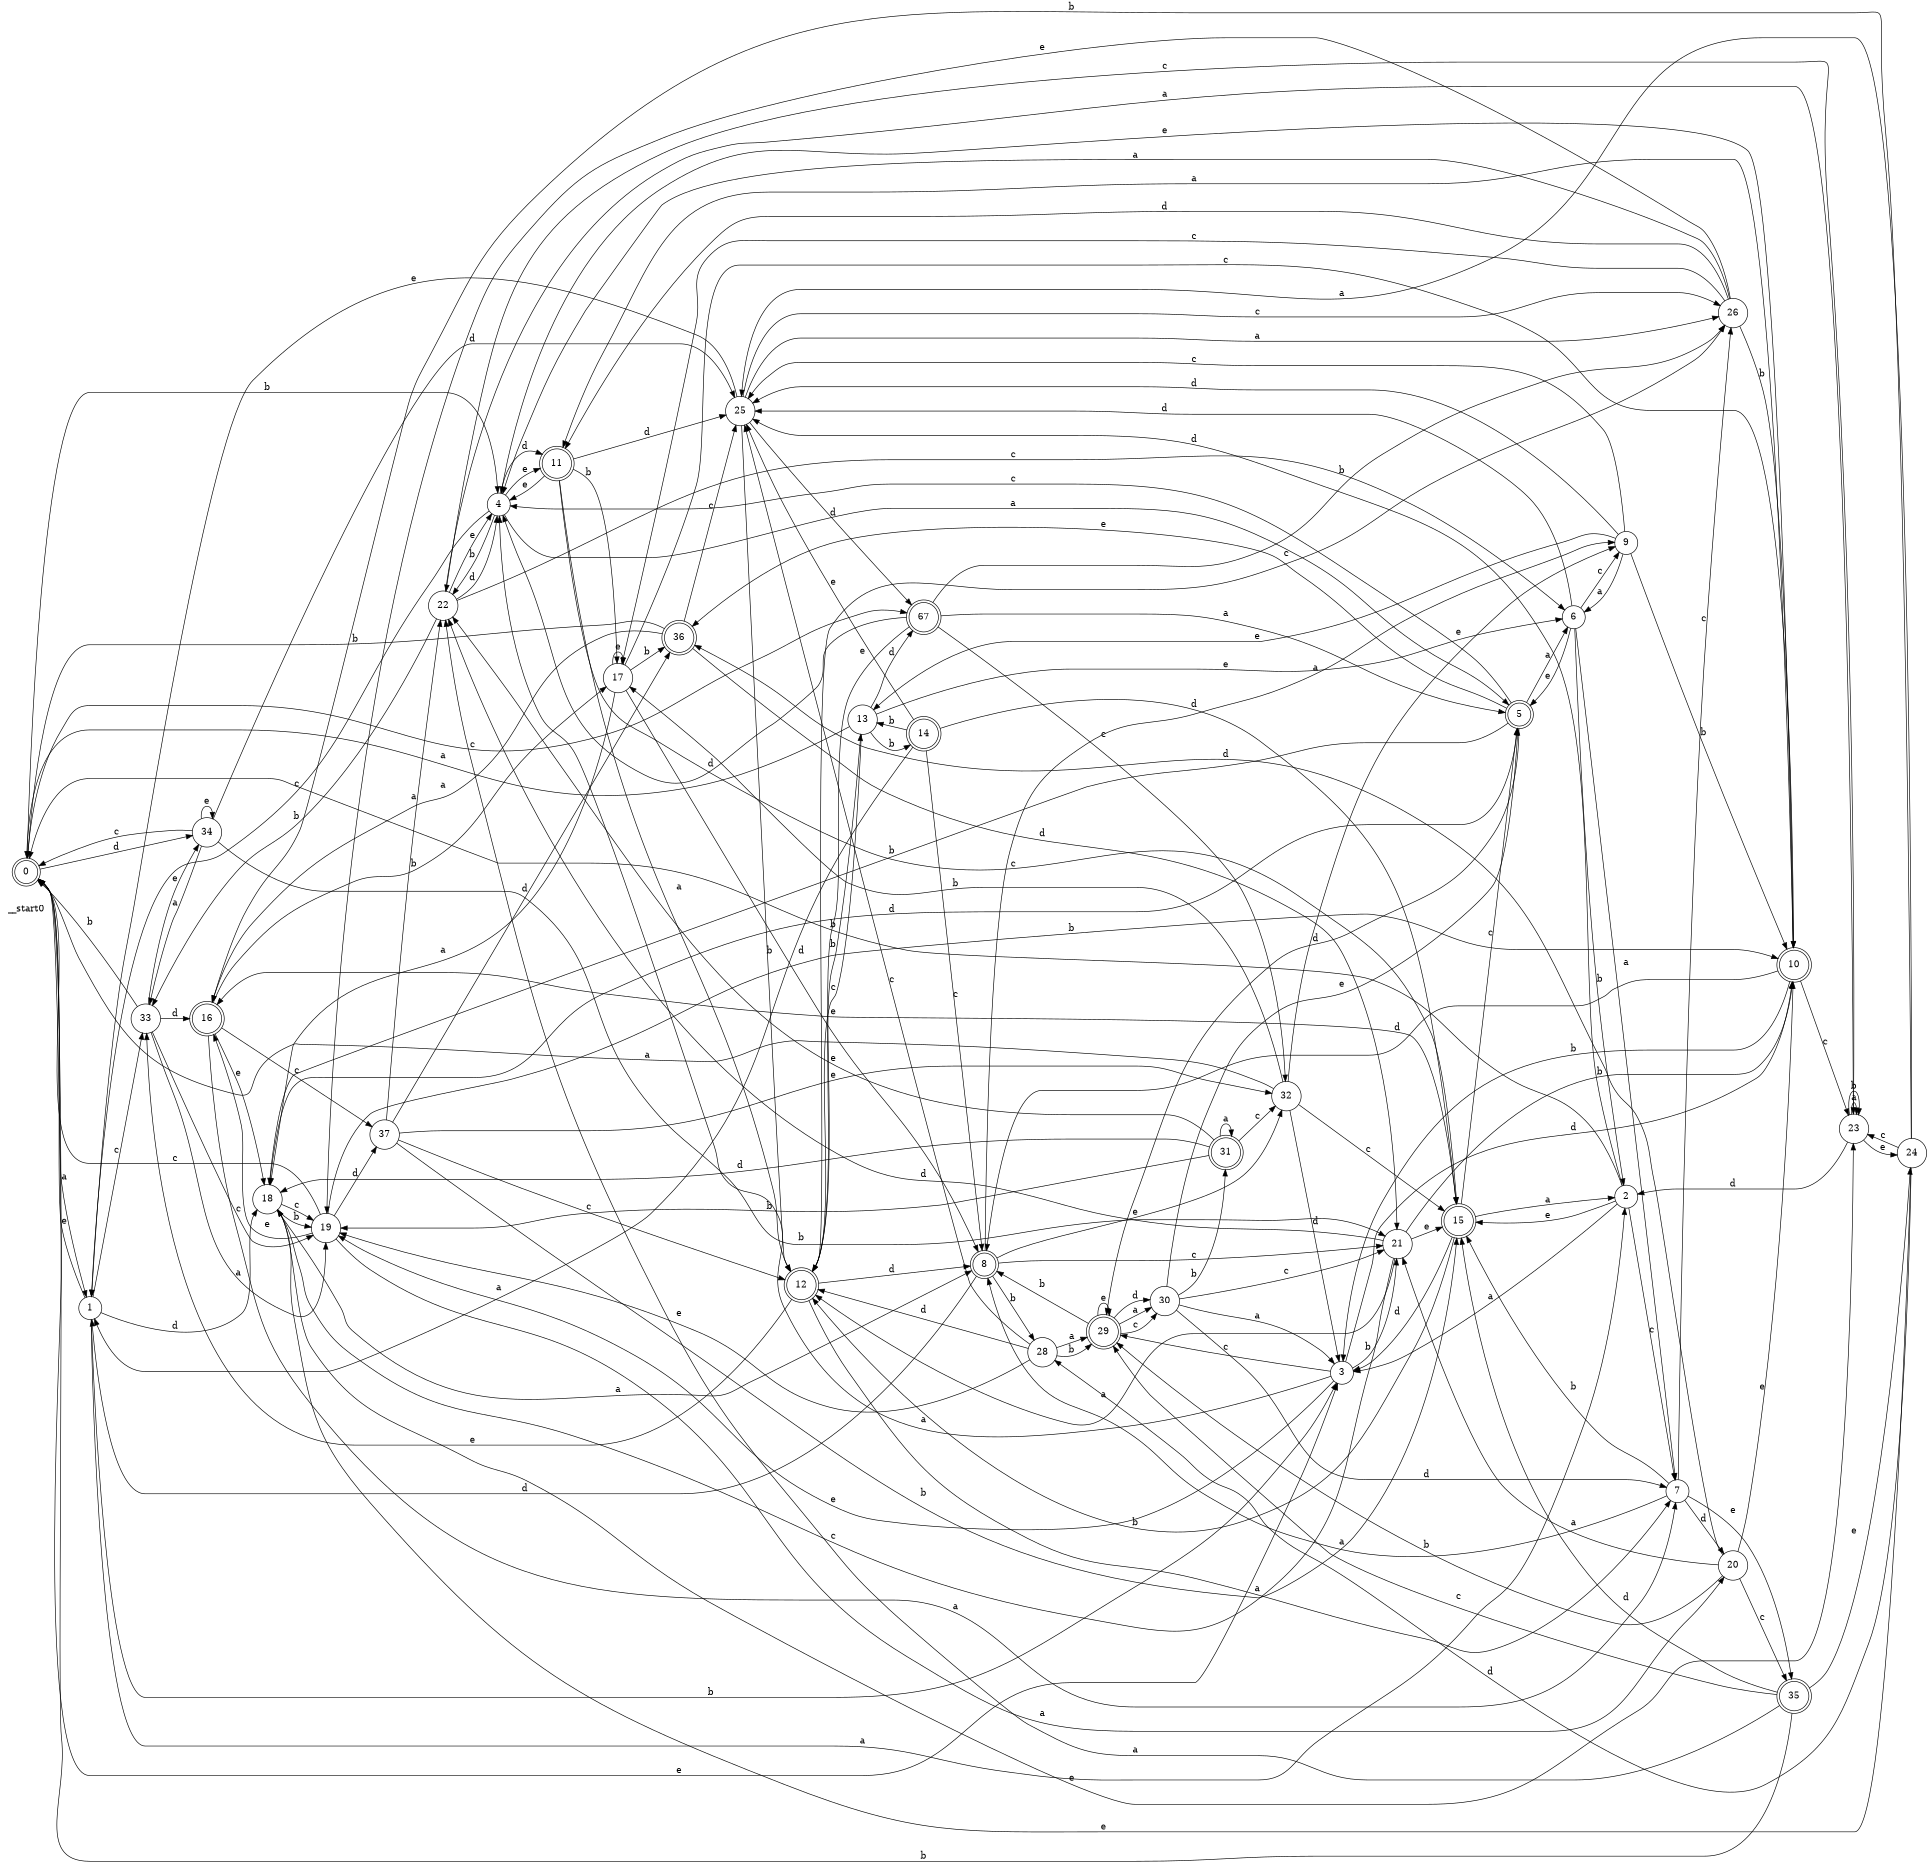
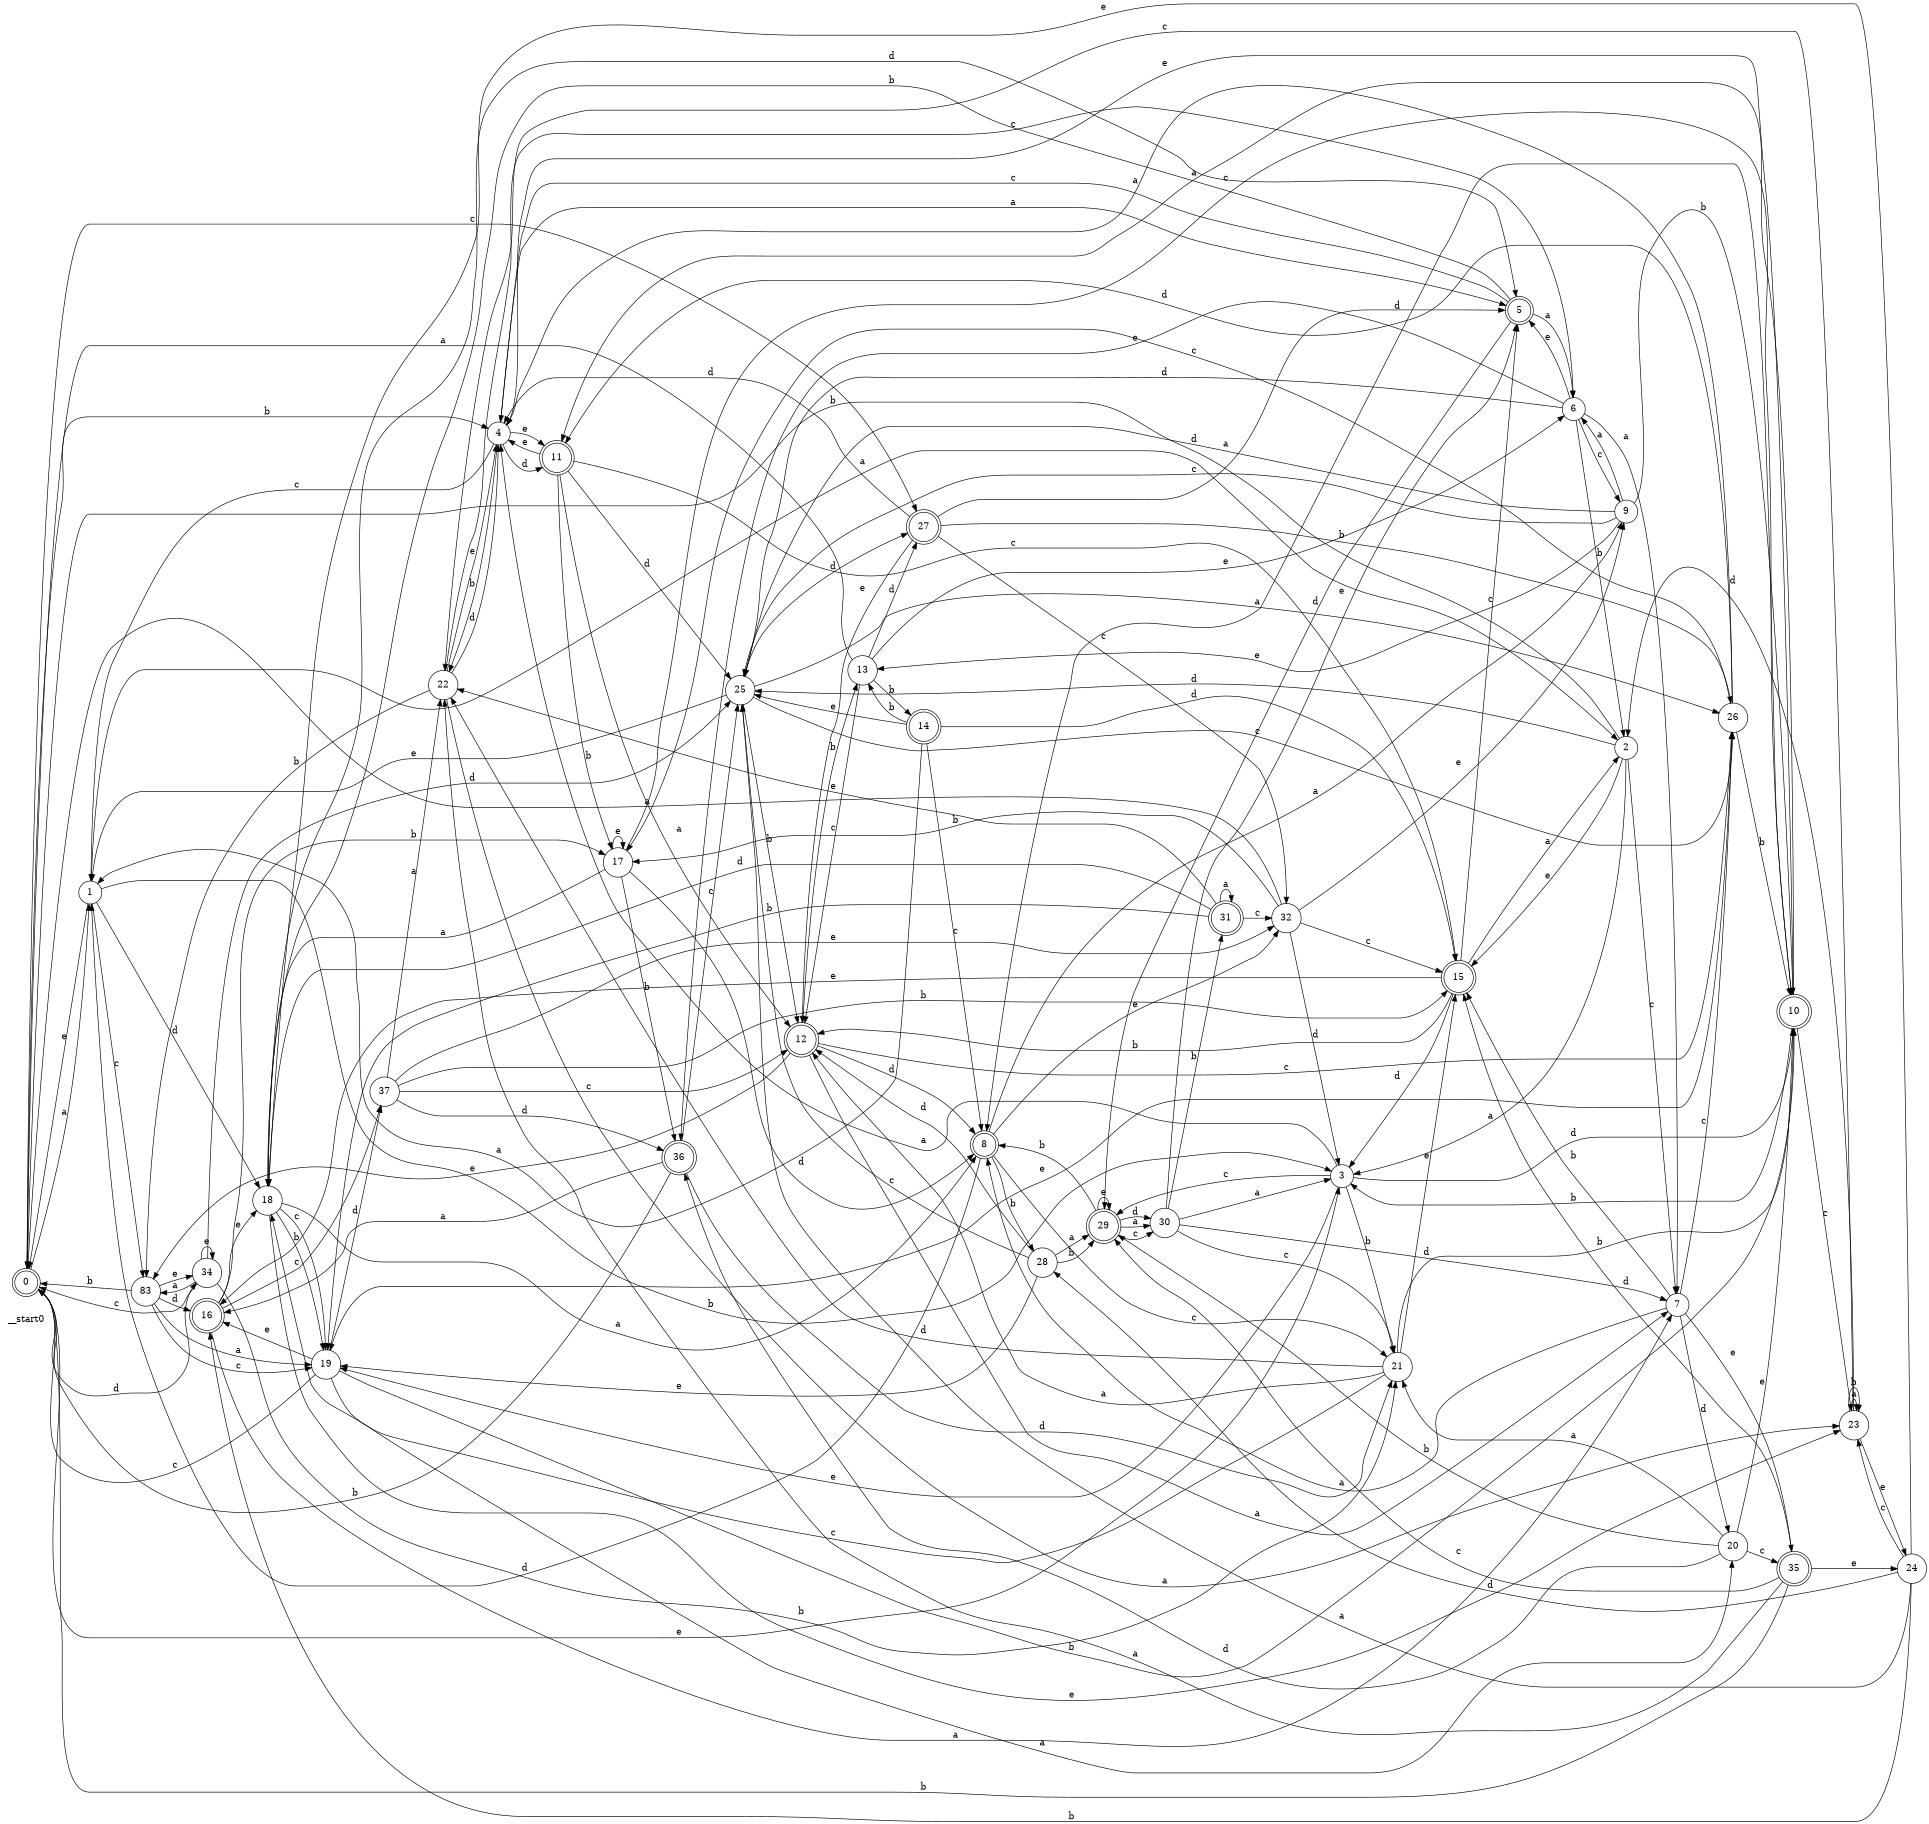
  digraph {
    fontname="DejaVu Serif"
    rankdir=LR
    node [fontname="DejaVu Serif" shape=circle color=black fillcolor=white style=filled]
    edge [fontname="DejaVu Serif"]
    __start0 [shape=none color="" fillcolor="" style=""]
    n2 [label=0 shape=doublecircle style="rounded,filled"]
    n3 [label=1]
    n4 [label=3]
    n5 [label=4]
-   n6 [label=67 shape=doublecircle style="rounded,filled"]
+   n6 [label=27 shape=doublecircle style="rounded,filled"]
    n7 [label=34]
    n8 [label=2]
    n9 [label=18]
-   n10 [label=33]
+   n10 [label=83]
    n11 [label=10 shape=doublecircle style="rounded,filled"]
    n12 [label=19]
    n13 [label=21]
    n14 [label=29 shape=doublecircle style="rounded,filled"]
    n15 [label=5 shape=doublecircle style="rounded,filled"]
    n16 [label=11 shape=doublecircle style="rounded,filled"]
    n17 [label=22]
    n18 [label=26]
    n19 [label=32]
    n20 [label=12 shape=doublecircle style="rounded,filled"]
    n21 [label=25]
    n22 [label=7]
    n23 [label=15 shape=doublecircle style="rounded,filled"]
    n24 [label=8 shape=doublecircle style="rounded,filled"]
    n25 [label=23]
    n26 [label=16 shape=doublecircle style="rounded,filled"]
    n27 [label=20]
    n28 [label=35 shape=doublecircle style="rounded,filled"]
    n29 [label=37]
    n30 [label=30]
    n31 [label=6]
    n32 [label=36 shape=doublecircle style="rounded,filled"]
    n33 [label=17]
    n34 [label=9]
    n35 [label=13]
    n36 [label=28]
    n37 [label=24]
    n38 [label=14 shape=doublecircle style="rounded,filled"]
    n39 [label=31 shape=doublecircle style="rounded,filled"]
    n2 -> n3 [label=a]
    n2 -> n4 [label=e]
    n2 -> n5 [label=b]
    n2 -> n6 [label=c]
    n2 -> n7 [label=d]
    n3 -> n2 [label=e]
    n3 -> n4 [label=b]
    n3 -> n8 [label=a]
    n3 -> n9 [label=d]
    n3 -> n10 [label=c]
    n4 -> n5 [label=a]
    n4 -> n11 [label=d]
    n4 -> n12 [label=e]
    n4 -> n13 [label=b]
    n4 -> n14 [label=c]
    n5 -> n3 [label=c]
    n5 -> n15 [label=a]
    n5 -> n16 [label=d]
    n5 -> n16 [label=e]
    n5 -> n17 [label=b]
    n6 -> n5 [label=d]
    n6 -> n15 [label=a]
    n6 -> n18 [label=b]
    n6 -> n19 [label=c]
    n6 -> n20 [label=e]
    n7 -> n2 [label=c]
    n7 -> n7 [label=e]
    n7 -> n10 [label=a]
    n7 -> n13 [label=b]
    n7 -> n21 [label=d]
    n8 -> n2 [label=b]
    n8 -> n4 [label=a]
    n8 -> n21 [label=d]
    n8 -> n22 [label=c]
    n8 -> n23 [label=e]
    n9 -> n12 [label=b]
    n9 -> n12 [label=c]
    n9 -> n15 [label=d]
    n9 -> n24 [label=a]
    n9 -> n25 [label=e]
    n10 -> n2 [label=b]
    n10 -> n7 [label=e]
    n10 -> n12 [label=a]
    n10 -> n12 [label=c]
    n10 -> n26 [label=d]
    n11 -> n4 [label=b]
    n11 -> n5 [label=e]
    n11 -> n16 [label=a]
    n11 -> n24 [label=d]
    n11 -> n25 [label=c]
    n12 -> n2 [label=c]
    n12 -> n11 [label=b]
    n12 -> n26 [label=e]
    n12 -> n27 [label=a]
    n12 -> n29 [label=d]
    n13 -> n9 [label=c]
    n13 -> n11 [label=b]
    n13 -> n17 [label=d]
    n13 -> n20 [label=a]
    n13 -> n23 [label=e]
    n14 -> n14 [label=e]
    n14 -> n24 [label=b]
    n14 -> n30 [label=a]
    n14 -> n30 [label=c]
    n14 -> n30 [label=d]
    n15 -> n5 [label=c]
    n15 -> n9 [label=b]
    n15 -> n14 [label=d]
    n15 -> n31 [label=a]
-   n15 -> n32 [label=e]
+   n31 -> n32 [label=e]
    n16 -> n5 [label=e]
    n16 -> n20 [label=a]
    n16 -> n21 [label=d]
    n16 -> n23 [label=c]
    n16 -> n33 [label=b]
    n17 -> n5 [label=d]
    n17 -> n5 [label=e]
    n17 -> n10 [label=b]
    n17 -> n25 [label=a]
    n17 -> n31 [label=c]
    n18 -> n5 [label=a]
    n18 -> n11 [label=b]
    n18 -> n12 [label=e]
    n18 -> n16 [label=d]
    n18 -> n33 [label=c]
    n19 -> n2 [label=a]
    n19 -> n4 [label=d]
    n19 -> n23 [label=c]
    n19 -> n33 [label=b]
    n19 -> n34 [label=e]
    n20 -> n10 [label=e]
    n20 -> n18 [label=c]
    n20 -> n22 [label=a]
    n20 -> n24 [label=d]
    n20 -> n35 [label=b]
    n21 -> n3 [label=e]
    n21 -> n6 [label=d]
    n21 -> n18 [label=a]
    n21 -> n18 [label=c]
    n21 -> n20 [label=b]
    n22 -> n18 [label=c]
    n22 -> n23 [label=b]
    n22 -> n24 [label=a]
    n22 -> n27 [label=d]
    n22 -> n28 [label=e]
    n23 -> n4 [label=d]
    n23 -> n8 [label=a]
    n23 -> n15 [label=c]
    n23 -> n20 [label=b]
    n23 -> n26 [label=e]
    n24 -> n3 [label=d]
    n24 -> n13 [label=c]
    n24 -> n19 [label=e]
    n24 -> n34 [label=a]
    n24 -> n36 [label=b]
    n25 -> n8 [label=d]
    n25 -> n17 [label=c]
    n25 -> n25 [label=a]
    n25 -> n25 [label=b]
    n25 -> n37 [label=e]
    n26 -> n9 [label=e]
    n26 -> n22 [label=a]
    n26 -> n29 [label=c]
    n26 -> n33 [label=b]
    n27 -> n11 [label=e]
    n27 -> n13 [label=a]
    n27 -> n14 [label=b]
    n27 -> n28 [label=c]
    n27 -> n32 [label=d]
    n28 -> n2 [label=b]
    n28 -> n14 [label=c]
    n28 -> n17 [label=a]
    n28 -> n23 [label=d]
    n28 -> n37 [label=e]
    n29 -> n17 [label=a]
    n29 -> n19 [label=e]
    n29 -> n20 [label=c]
    n29 -> n23 [label=b]
    n29 -> n32 [label=d]
    n30 -> n4 [label=a]
    n30 -> n13 [label=c]
    n30 -> n15 [label=e]
    n30 -> n22 [label=d]
    n30 -> n39 [label=b]
    n31 -> n8 [label=b]
    n31 -> n15 [label=e]
    n31 -> n21 [label=d]
    n31 -> n22 [label=a]
    n31 -> n34 [label=c]
    n32 -> n2 [label=b]
    n32 -> n13 [label=d]
    n32 -> n21 [label=c]
    n32 -> n26 [label=a]
    n33 -> n9 [label=a]
    n33 -> n11 [label=c]
    n33 -> n24 [label=d]
    n33 -> n32 [label=b]
    n33 -> n33 [label=e]
    n34 -> n11 [label=b]
    n34 -> n21 [label=c]
    n34 -> n21 [label=d]
    n34 -> n31 [label=a]
    n34 -> n35 [label=e]
    n35 -> n2 [label=a]
    n35 -> n6 [label=d]
    n35 -> n20 [label=c]
    n35 -> n31 [label=e]
    n35 -> n38 [label=b]
    n36 -> n12 [label=e]
    n36 -> n14 [label=a]
    n36 -> n14 [label=b]
    n36 -> n20 [label=d]
    n36 -> n21 [label=c]
    n37 -> n9 [label=e]
    n37 -> n21 [label=a]
    n37 -> n25 [label=c]
    n37 -> n26 [label=b]
    n37 -> n36 [label=d]
    n38 -> n3 [label=a]
    n38 -> n21 [label=e]
    n38 -> n23 [label=d]
    n38 -> n24 [label=c]
    n38 -> n35 [label=b]
    n39 -> n9 [label=d]
    n39 -> n12 [label=b]
    n39 -> n17 [label=e]
    n39 -> n19 [label=c]
    n39 -> n39 [label=a]
  }
